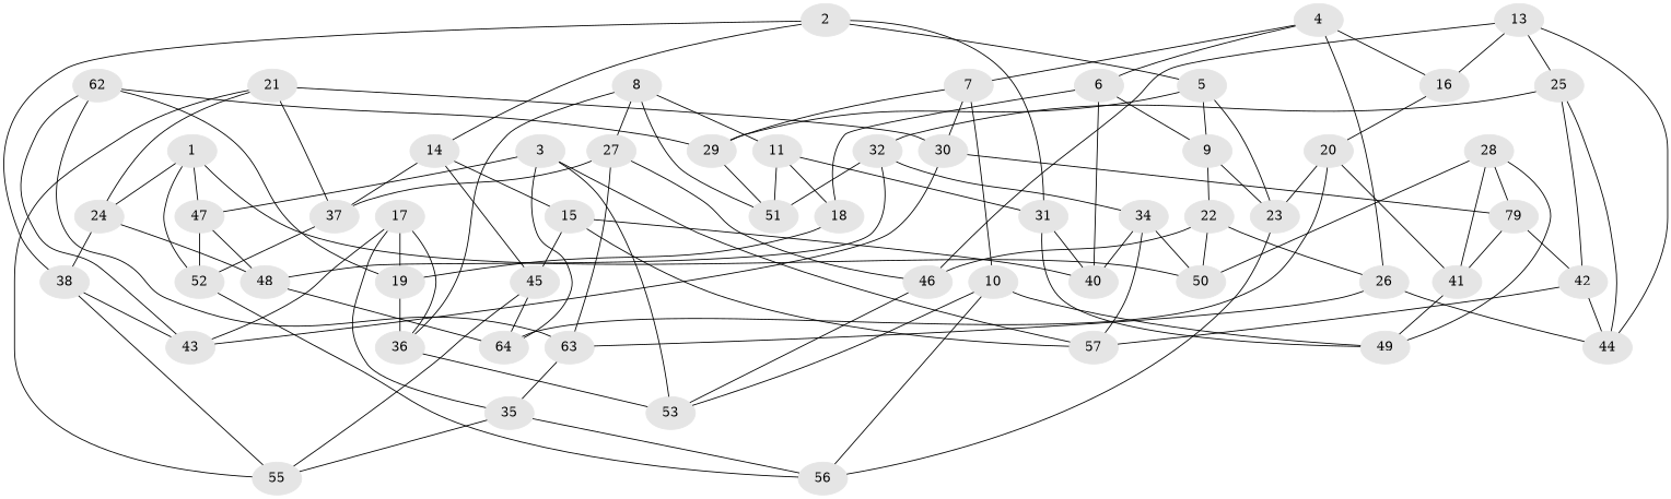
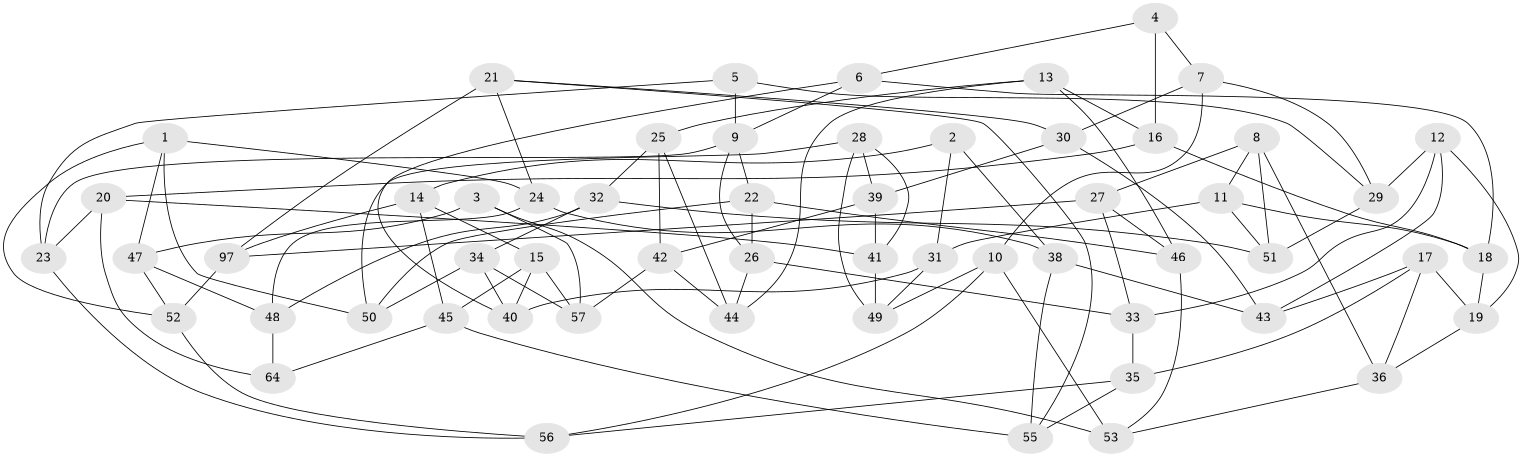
  graph {
    node [color=gray90 style=filled]
    1
    24
    47
    50
    52
    38
    48
    56
    2
    5
    14
    31
    9
    23
    29
    15
-   37
+   37 [label=97]
    45
    40
    49
    43
    55
    3
    53
    n25 [label=64]
    57
    4
    6
    7
    16
    26
    18
    10
    30
    20
-   33 [label=63]
+   33
    44
    22
    51
    19
-   39 [label=79]
+   39
    8
    11
    27
    36
    46
-   12 [label=62]
+   12
    35
    13
    25
    32
    42
    41
    17
    21
    34
    28
    1 -- 24
    1 -- 47
    1 -- 50
    1 -- 52
    24 -- 38
    24 -- 48
    47 -- 52
    47 -- 48
    52 -- 56
    38 -- 43
    38 -- 55
    48 -- n25
    2 -- 38
-   2 -- 5
    2 -- 14
    2 -- 31
    5 -- 9
    5 -- 23
    5 -- 29
    14 -- 15
    14 -- 37
    14 -- 45
    31 -- 40
    31 -- 49
    9 -- 23
    9 -- 22
    23 -- 56
    29 -- 51
    15 -- 45
    15 -- 40
    15 -- 57
    37 -- 52
    45 -- 55
    45 -- n25
    3 -- 47
    3 -- 53
-   3 -- n25
    3 -- 57
    4 -- 6
    4 -- 7
    4 -- 16
-   4 -- 26
+   9 -- 26
    6 -- 9
    6 -- 40
    6 -- 18
    7 -- 29
    7 -- 10
    7 -- 30
+   16 -- 18
    16 -- 20
    26 -- 33
    26 -- 44
    18 -- 19
    10 -- 56
    10 -- 49
    10 -- 53
    30 -- 43
    30 -- 39
    20 -- 23
    20 -- n25
    20 -- 41
    33 -- 35
    22 -- 50
    22 -- 26
    22 -- 46
    19 -- 36
    39 -- 42
    39 -- 41
    8 -- 51
    8 -- 11
    8 -- 27
    8 -- 36
    11 -- 31
    11 -- 18
    11 -- 51
    27 -- 37
    27 -- 33
    27 -- 46
    36 -- 53
    46 -- 53
    12 -- 29
    12 -- 43
    12 -- 33
    12 -- 19
    35 -- 56
    35 -- 55
    13 -- 16
    13 -- 44
    13 -- 46
    13 -- 25
    25 -- 44
    25 -- 32
    25 -- 42
    32 -- 48
    32 -- 51
    32 -- 34
    42 -- 57
    42 -- 44
    41 -- 49
    17 -- 43
    17 -- 19
    17 -- 36
    17 -- 35
    21 -- 24
    21 -- 37
    21 -- 55
    21 -- 30
    34 -- 50
    34 -- 40
    34 -- 57
    28 -- 50
    28 -- 49
    28 -- 39
    28 -- 41
  }
